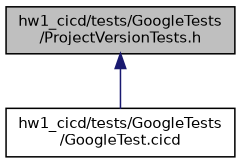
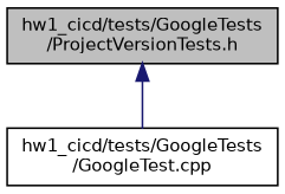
  digraph {
    node [color=black fontname=Helvetica fontsize=10 shape=record style=filled]
    n1 [fillcolor=grey75 fontcolor=black height=0.2 label="hw1_cicd/tests/GoogleTests\l/ProjectVersionTests.h" width=0.4]
-   n2 [fillcolor=white height=0.2 label="hw1_cicd/tests/GoogleTests\l/GoogleTest.cicd" width=0.4]
+   n2 [fillcolor=white height=0.2 label="hw1_cicd/tests/GoogleTests\l/GoogleTest.cpp" width=0.4]
    n1 -> n2 [color=midnightblue dir=back fontname=Helvetica fontsize=10 labelfontname=Helvetica labelfontsize=10 style=solid]
  }
